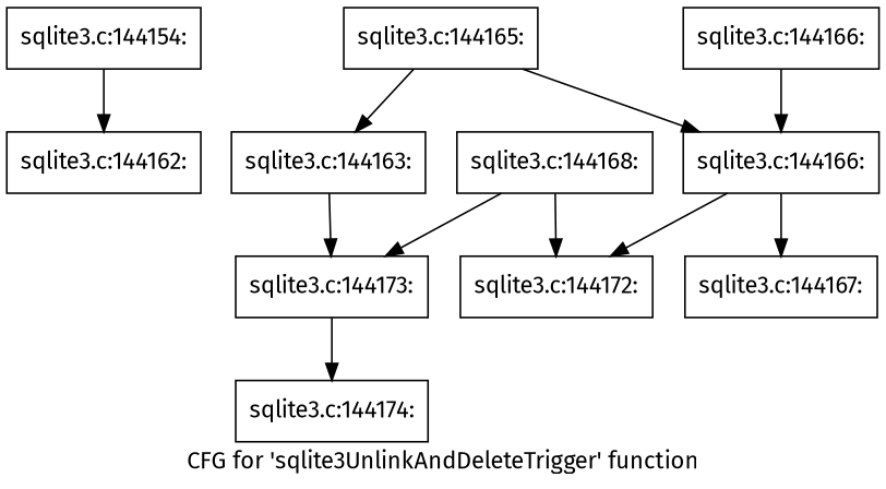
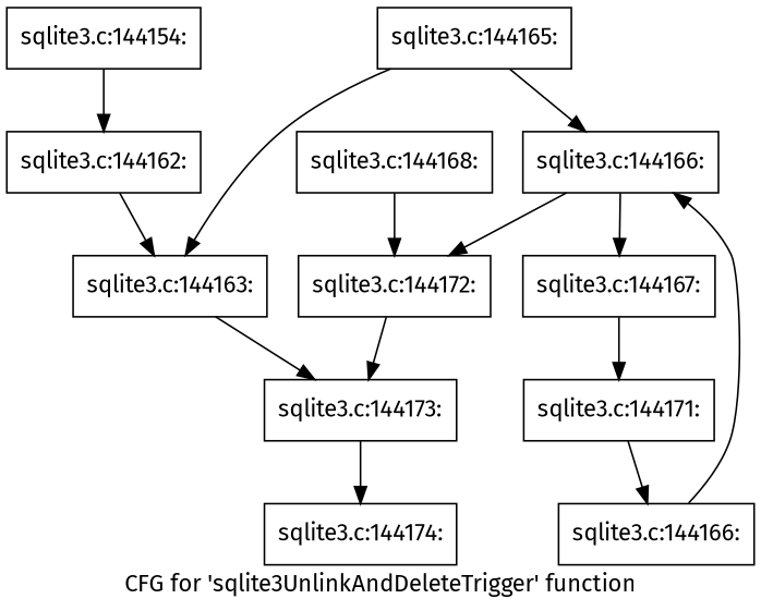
  digraph {
    fontname="Fira Sans"
    label="CFG for 'sqlite3UnlinkAndDeleteTrigger' function"
    node [fontname="Fira Sans" shape=record]
    edge [fontname="Fira Sans"]
    n1 [label="{sqlite3.c:144154:}"]
    n2 [label="{sqlite3.c:144162:}"]
    n3 [label="{sqlite3.c:144163:}"]
    n4 [label="{sqlite3.c:144173:}"]
    n5 [label="{sqlite3.c:144174:}"]
    n6 [label="{sqlite3.c:144165:}"]
    n7 [label="{sqlite3.c:144166:}"]
    n8 [label="{sqlite3.c:144167:}"]
    n9 [label="{sqlite3.c:144172:}"]
+   n10 [label="{sqlite3.c:144171:}"]
    n11 [label="{sqlite3.c:144168:}"]
    n12 [label="{sqlite3.c:144166:}"]
    n1 -> n2
+   n2 -> n3
    n3 -> n4
    n4 -> n5
    n6 -> n3
    n6 -> n7
    n7 -> n8
    n7 -> n9
-   n11 -> n4
+   n8 -> n10
+   n9 -> n4
+   n10 -> n12
    n11 -> n9
    n12 -> n7
  }
